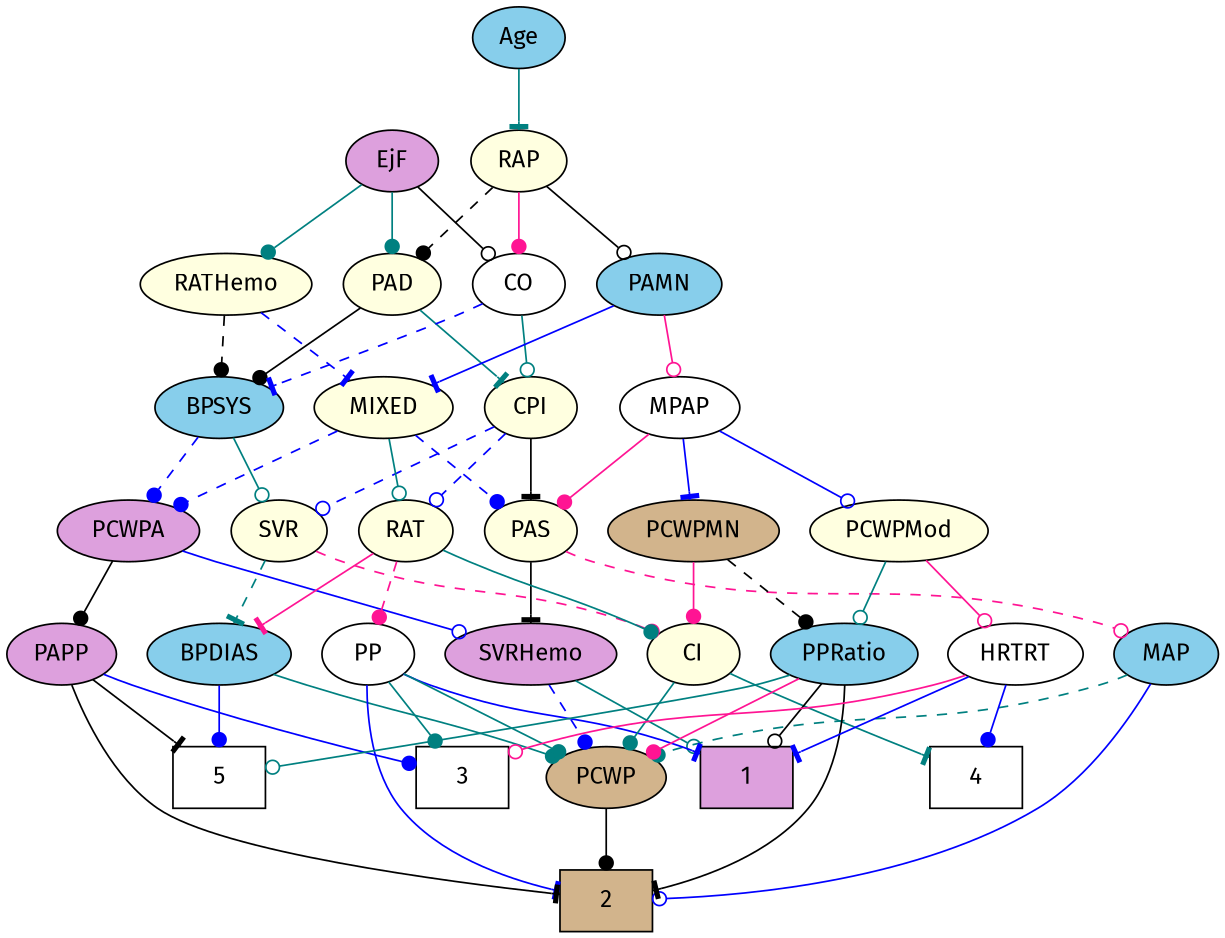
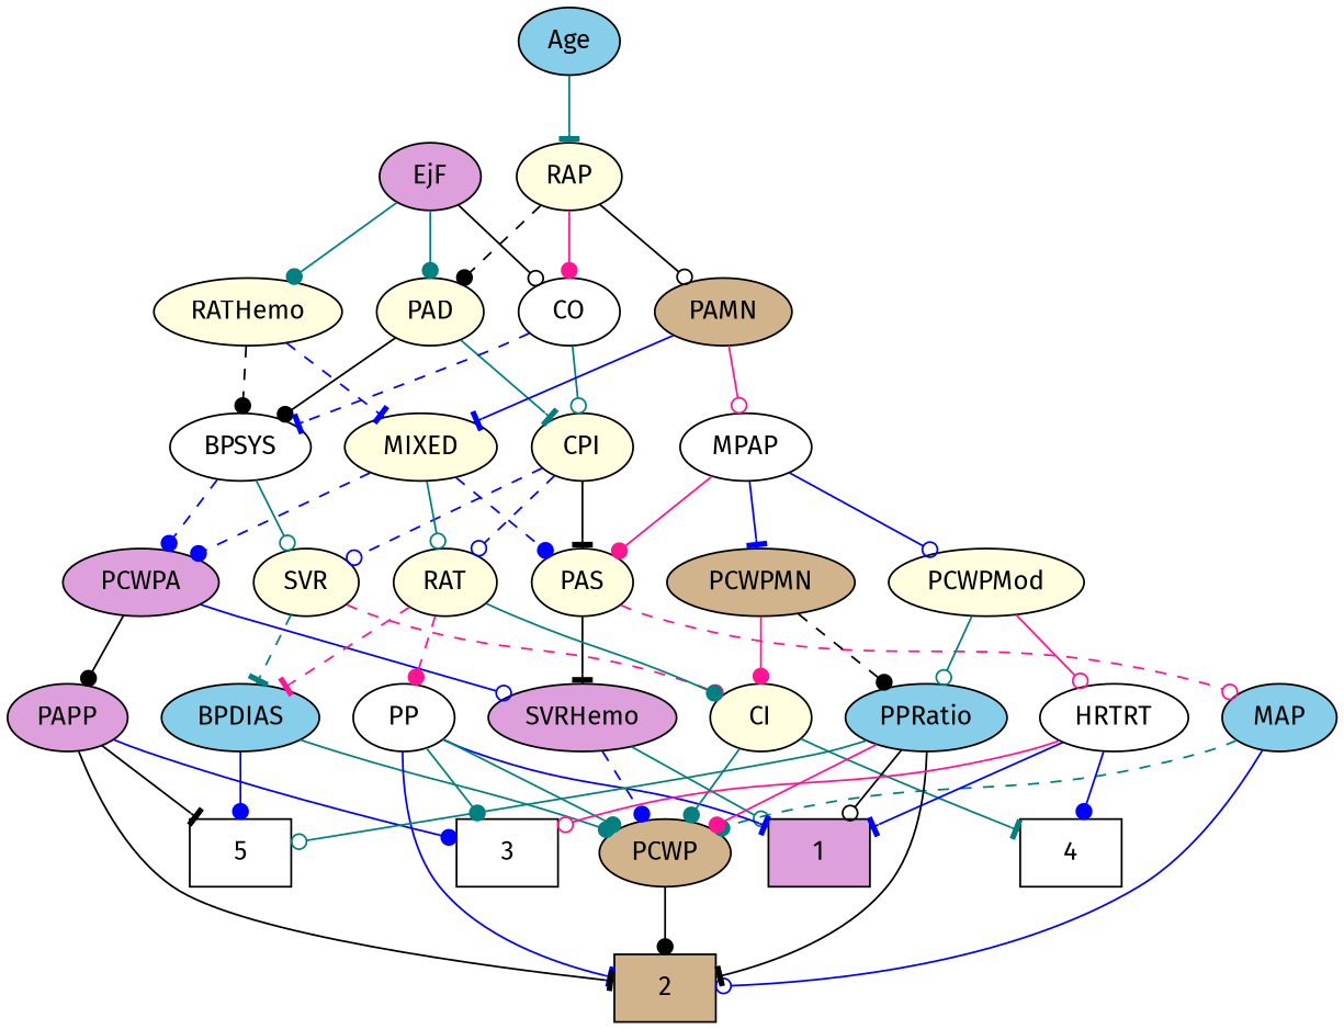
  strict digraph {
    fontname="Fira Sans"
    node [fillcolor=lightyellow fontname="Fira Sans" style=filled]
    edge [arrowhead=dot color=blue fontname="Fira Sans" style=solid]
    1 [fillcolor=plum height=0.5 shape=box width=0.75]
    2 [fillcolor=tan height=0.5 shape=box width=0.75]
    3 [fillcolor=white height=0.5 shape=box width=0.75]
    4 [fillcolor=white height=0.5 shape=box width=0.75]
    5 [fillcolor=white height=0.5 shape=box width=0.75]
    Age [fillcolor=skyblue height=0.5 width=0.75]
    RAP [height=0.5 width=0.77632]
    EjF [fillcolor=plum height=0.5 width=0.75]
    PAD [height=0.5 width=0.79437]
    CO [fillcolor=white height=0.5 width=0.75]
    RATHemo [height=0.5 width=1.3721]
-   PAMN [fillcolor=skyblue height=0.5 width=1.011]
-   BPSYS [fillcolor=skyblue height=0.5 width=1.0471]
+   PAMN [fillcolor=tan height=0.5 width=1.011]
+   BPSYS [fillcolor=white height=0.5 width=1.0471]
    CPI [height=0.5 width=0.75]
    MIXED [height=0.5 width=1.1193]
    MPAP [fillcolor=white height=0.5 width=0.97491]
    PCWPA [fillcolor=plum height=0.5 width=1.1555]
    SVR [height=0.5 width=0.77632]
    PAS [height=0.5 width=0.75]
    RAT [height=0.5 width=0.75827]
    PCWPMod [height=0.5 width=1.4443]
    PCWPMN [fillcolor=tan height=0.5 width=1.3902]
    SVRHemo [fillcolor=plum height=0.5 width=1.3902]
    MAP [fillcolor=skyblue height=0.5 width=0.84854]
    BPDIAS [fillcolor=skyblue height=0.5 width=1.1735]
    PP [fillcolor=white height=0.5 width=0.75]
    CI [height=0.5 width=0.75]
    PAPP [fillcolor=plum height=0.5 width=0.88464]
    PCWP [fillcolor=tan height=0.5 width=0.97491]
    PPRatio [fillcolor=skyblue height=0.5 width=1.1013]
    HRTRT [fillcolor=white height=0.5 width=1.1013]
    Age -> RAP [arrowhead=tee color=teal]
    RAP -> PAD [color=black style=dashed]
    RAP -> CO [color=deeppink]
    RAP -> PAMN [arrowhead=odot color=black]
    EjF -> PAD [color=teal]
    EjF -> CO [arrowhead=odot color=black]
    EjF -> RATHemo [color=teal]
    PAD -> BPSYS [color=black]
    PAD -> CPI [arrowhead=tee color=teal]
    CO -> BPSYS [arrowhead=tee style=dashed]
    CO -> CPI [arrowhead=odot color=teal]
    RATHemo -> BPSYS [color=black style=dashed]
    RATHemo -> MIXED [arrowhead=tee style=dashed]
    PAMN -> MIXED [arrowhead=tee]
    PAMN -> MPAP [arrowhead=odot color=deeppink]
    BPSYS -> PCWPA [style=dashed]
    BPSYS -> SVR [arrowhead=odot color=teal]
    CPI -> SVR [arrowhead=odot style=dashed]
    CPI -> PAS [arrowhead=tee color=black]
    CPI -> RAT [arrowhead=odot style=dashed]
    MIXED -> PCWPA [style=dashed]
    MIXED -> PAS [style=dashed]
    MIXED -> RAT [arrowhead=odot color=teal]
    MPAP -> PAS [color=deeppink]
    MPAP -> PCWPMod [arrowhead=odot]
    MPAP -> PCWPMN [arrowhead=tee]
    PCWPA -> SVRHemo [arrowhead=odot]
    PCWPA -> PAPP [color=black]
    SVR -> BPDIAS [arrowhead=tee color=teal style=dashed]
    SVR -> CI [color=deeppink style=dashed]
    PAS -> SVRHemo [arrowhead=tee color=black]
    PAS -> MAP [arrowhead=odot color=deeppink style=dashed]
-   RAT -> BPDIAS [arrowhead=tee color=deeppink]
+   RAT -> BPDIAS [arrowhead=tee color=deeppink style=dashed]
    RAT -> PP [color=deeppink style=dashed]
    RAT -> CI [color=teal]
    PCWPMod -> PPRatio [arrowhead=odot color=teal]
    PCWPMod -> HRTRT [arrowhead=odot color=deeppink]
    PCWPMN -> CI [color=deeppink]
    PCWPMN -> PPRatio [color=black style=dashed]
    SVRHemo -> 1 [arrowhead=odot color=teal]
    SVRHemo -> PCWP [style=dashed]
    MAP -> 2 [arrowhead=odot]
    MAP -> PCWP [color=teal style=dashed]
    BPDIAS -> 5
    BPDIAS -> PCWP [color=teal]
    PP -> 1 [arrowhead=tee]
    PP -> 2 [arrowhead=tee]
    PP -> 3 [color=teal]
    PP -> PCWP [color=teal]
    CI -> 4 [arrowhead=tee color=teal]
    CI -> PCWP [color=teal]
    PAPP -> 2 [arrowhead=tee color=black]
    PAPP -> 3
    PAPP -> 5 [arrowhead=tee color=black]
    PCWP -> 2 [color=black]
    PPRatio -> 1 [arrowhead=odot color=black]
    PPRatio -> 2 [arrowhead=tee color=black]
    PPRatio -> 5 [arrowhead=odot color=teal]
    PPRatio -> PCWP [color=deeppink]
    HRTRT -> 1 [arrowhead=tee]
    HRTRT -> 3 [arrowhead=odot color=deeppink]
    HRTRT -> 4
  }
